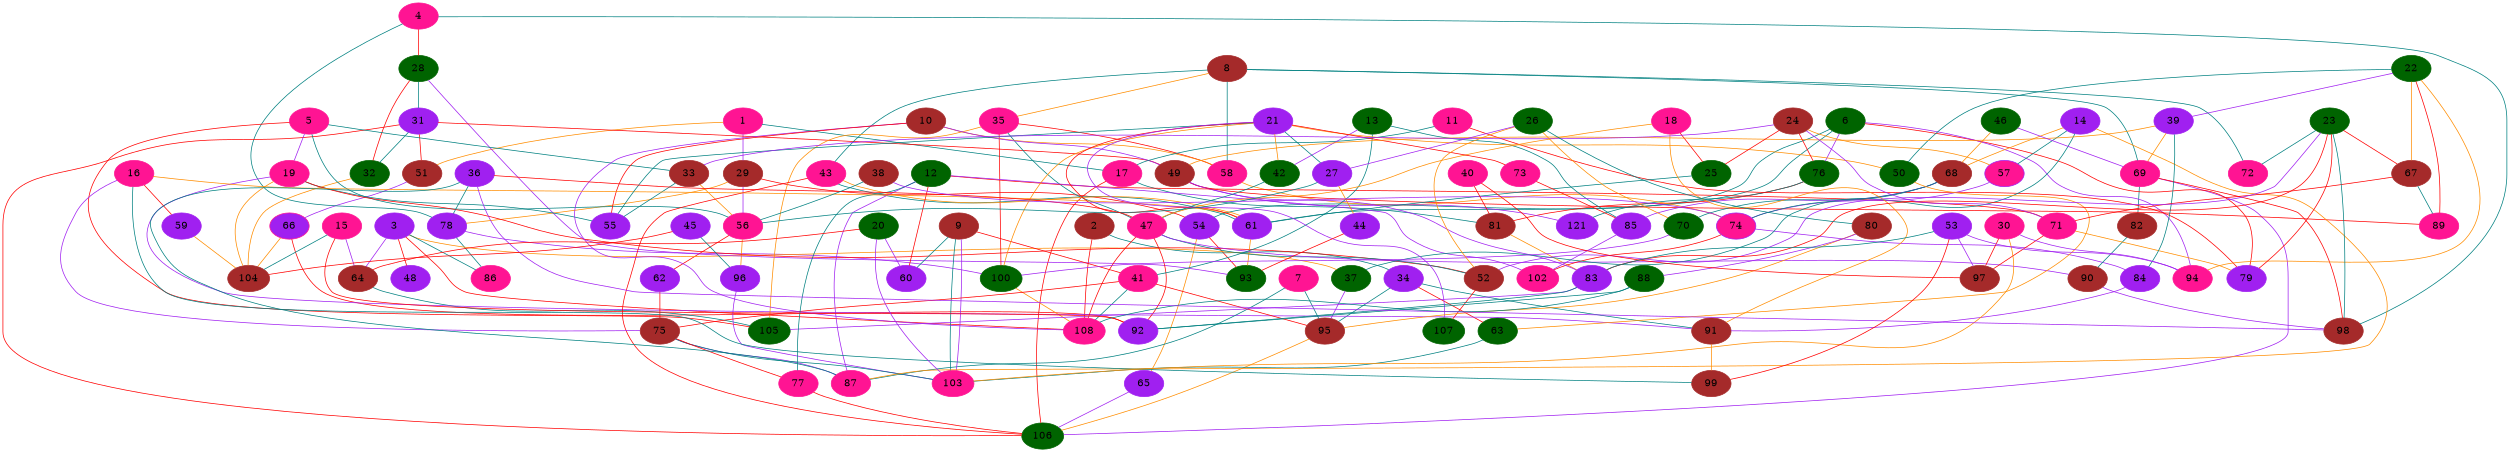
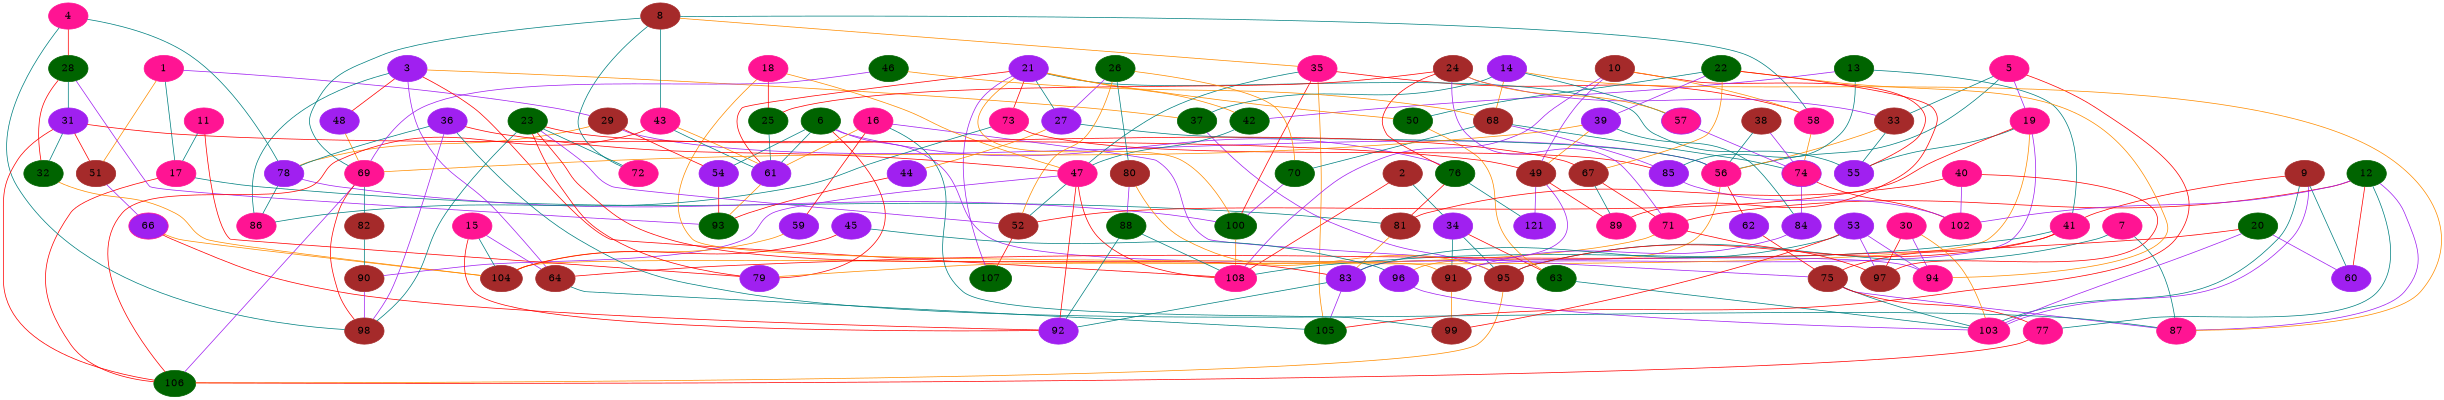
  graph {
    node [color=deeppink style=filled]
    edge [color=teal]
    1
    17
    29 [color=brown]
    51 [color=brown]
    81 [color=brown]
    106 [color=darkgreen]
    78 [color=purple]
    56
    54 [color=purple]
    66 [fillcolor=purple]
    2 [color=brown]
    34 [color=purple]
    108
    95 [color=brown]
    91 [color=brown]
    63 [color=darkgreen]
    3 [color=purple]
    37 [color=darkgreen]
    48 [color=purple]
    64 [color=brown]
    86
    69
    105 [color=darkgreen]
    28 [color=darkgreen]
    4
    98 [color=brown]
    31 [color=purple]
    32 [color=darkgreen]
    93 [color=darkgreen]
    100 [color=darkgreen]
    5
    19
    33 [color=brown]
    55 [color=purple]
    104 [color=brown]
    52 [color=brown]
    96 [color=purple]
    62 [color=purple]
    6 [color=darkgreen]
    61 [color=purple]
    76 [color=darkgreen]
    79 [color=purple]
    94
-   65 [color=purple]
    n45 [color=purple label=121]
    7
    87
    8 [color=brown]
    35
    43
    58
    72
    47
    74 [color=purple fillcolor=deeppink]
    82 [color=brown]
    9 [color=brown]
    41
    60 [color=purple]
    103
    75 [color=brown]
    10 [color=brown]
    49 [color=brown]
    89
    83 [color=purple]
    11
    12 [color=darkgreen]
    71
    77
    102
    97 [color=brown]
    13 [color=darkgreen]
    42 [color=darkgreen]
    85 [color=purple]
    14 [color=purple]
    57 [color=purple fillcolor=deeppink]
    68 [color=brown]
    70 [color=darkgreen]
    15
    92 [color=purple]
    16
    59 [color=purple]
    99 [color=brown]
    25 [color=darkgreen]
    18
    90 [color=brown]
    107 [color=darkgreen]
    20 [color=darkgreen]
    21 [color=purple]
    27 [color=purple]
    50 [color=darkgreen]
    73
    44 [color=purple]
    22 [color=darkgreen]
    39 [color=purple]
    67 [color=brown]
    84 [color=purple]
    23 [color=darkgreen]
    24 [color=brown]
    26 [color=darkgreen]
    80 [color=brown]
    88 [color=darkgreen]
    30
    36 [color=purple]
    38 [color=brown]
    40
    45 [color=purple]
    46 [color=darkgreen]
    53 [color=purple]
    1 -- 17
    1 -- 29 [color=purple]
    1 -- 51 [color=darkorange]
    17 -- 81
    17 -- 106 [color=red]
    29 -- 78 [color=darkorange]
    29 -- 56 [color=purple]
    29 -- 54 [color=red]
    51 -- 66 [color=purple]
    81 -- 83 [color=darkorange]
    78 -- 86
    78 -- 100 [color=purple]
    56 -- 96 [color=darkorange]
    56 -- 62 [color=red]
    54 -- 93 [color=red]
-   54 -- 65 [color=darkorange]
    66 -- 104 [color=darkorange]
    66 -- 92 [color=red]
    2 -- 34
    2 -- 108 [color=red]
    34 -- 95
    34 -- 91
    34 -- 63 [color=red]
    95 -- 106 [color=darkorange]
    91 -- 99 [color=darkorange]
    63 -- 103
    3 -- 108 [color=red]
    3 -- 37 [color=darkorange]
    3 -- 48 [color=red]
    3 -- 64 [color=purple]
    3 -- 86
    37 -- 95 [color=purple]
+   48 -- 69 [color=darkorange]
    64 -- 105
    69 -- 106 [color=purple]
    69 -- 98 [color=red]
    69 -- 82
    28 -- 31
    28 -- 32 [color=red]
    28 -- 93 [color=purple]
    4 -- 78
    4 -- 28 [color=red]
    4 -- 98
    31 -- 51 [color=red]
    31 -- 106 [color=red]
    31 -- 32
    31 -- 49 [color=red]
    32 -- 104 [color=darkorange]
    100 -- 108 [color=darkorange]
    5 -- 56
    5 -- 105 [color=red]
    5 -- 19 [color=purple]
    5 -- 33
    19 -- 91 [color=purple]
    19 -- 55
    19 -- 104 [color=darkorange]
    19 -- 52 [color=red]
    33 -- 56 [color=darkorange]
    33 -- 55
    52 -- 107 [color=red]
    96 -- 103 [color=purple]
    62 -- 75 [color=red]
    6 -- 54
    6 -- 61
    6 -- 76 [color=purple]
    6 -- 79 [color=red]
    6 -- 94 [color=purple]
    61 -- 93 [color=darkorange]
    76 -- 81 [color=red]
    76 -- n45
-   65 -- 106 [color=purple]
    7 -- 95
    7 -- 87
    8 -- 69
    8 -- 35 [color=darkorange]
    8 -- 43
    8 -- 58
    8 -- 72
    35 -- 105 [color=darkorange]
    35 -- 100 [color=red]
    35 -- 58 [color=red]
    35 -- 47
    43 -- 106 [color=red]
    43 -- 61
    43 -- 61 [color=darkorange]
    58 -- 74 [color=darkorange]
    47 -- 108 [color=red]
    47 -- 52
    47 -- 92 [color=red]
    47 -- 90 [color=purple]
    74 -- 102 [color=red]
    74 -- 84 [color=purple]
    82 -- 90
    9 -- 41 [color=red]
    9 -- 60
    9 -- 103
    9 -- 103 [color=purple]
    41 -- 108
    41 -- 95 [color=red]
    41 -- 75 [color=red]
    75 -- 87 [color=purple]
    75 -- 103
    75 -- 77 [color=red]
    10 -- 108 [color=purple]
    10 -- 55 [color=red]
    10 -- 58 [color=darkorange]
    10 -- 49 [color=purple]
    49 -- n45 [color=purple]
    49 -- 89 [color=red]
    49 -- 83 [color=purple]
    83 -- 105 [color=purple]
    83 -- 92
    11 -- 17
    11 -- 79 [color=red]
    12 -- 87 [color=purple]
    12 -- 60 [color=red]
    12 -- 71 [color=red]
    12 -- 77
    12 -- 102 [color=purple]
    71 -- 79 [color=darkorange]
    71 -- 97 [color=red]
    77 -- 106 [color=red]
    13 -- 41
    13 -- 42 [color=purple]
    13 -- 85
    42 -- 47
    85 -- 102 [color=purple]
    14 -- 37
    14 -- 87 [color=darkorange]
    14 -- 57
    14 -- 68 [color=darkorange]
    57 -- 74 [color=purple]
    68 -- 74
    68 -- 85 [color=purple]
    68 -- 70
    70 -- 100 [color=purple]
    15 -- 64 [color=purple]
    15 -- 104
    15 -- 92 [color=red]
    16 -- 61 [color=darkorange]
    16 -- 75 [color=purple]
    16 -- 59 [color=red]
    16 -- 99
    59 -- 104 [color=darkorange]
    25 -- 61
    18 -- 91 [color=darkorange]
    18 -- 47 [color=darkorange]
    18 -- 25 [color=red]
    90 -- 98 [color=purple]
    20 -- 64 [color=red]
    20 -- 60 [color=purple]
    20 -- 103 [color=purple]
    21 -- 100 [color=darkorange]
    21 -- 55
    21 -- 61 [color=red]
    21 -- 42 [color=darkorange]
    21 -- 107 [color=purple]
    21 -- 27
    21 -- 50 [color=darkorange]
    21 -- 73 [color=red]
    27 -- 56
    27 -- 44 [color=darkorange]
    50 -- 63 [color=darkorange]
+   73 -- 86
    73 -- 85 [color=red]
    44 -- 93 [color=red]
    22 -- 94 [color=darkorange]
    22 -- 89 [color=red]
    22 -- 50
    22 -- 39 [color=purple]
    22 -- 67 [color=darkorange]
    39 -- 69 [color=darkorange]
    39 -- 49 [color=darkorange]
    39 -- 84
    67 -- 89
    67 -- 71 [color=red]
    84 -- 91 [color=purple]
    23 -- 98
    23 -- 52 [color=purple]
    23 -- 79 [color=red]
    23 -- 72
    23 -- 83 [color=red]
    23 -- 67 [color=red]
    24 -- 33 [color=purple]
    24 -- 76 [color=red]
    24 -- 71 [color=purple]
    24 -- 57 [color=darkorange]
    24 -- 25 [color=red]
    26 -- 52 [color=darkorange]
    26 -- 70 [color=darkorange]
    26 -- 27 [color=purple]
    26 -- 80
    80 -- 95 [color=darkorange]
    80 -- 88 [color=purple]
    88 -- 108
    88 -- 92
    30 -- 94 [color=purple]
    30 -- 103 [color=darkorange]
    30 -- 97 [color=red]
    36 -- 78
    36 -- 98 [color=purple]
    36 -- 87
    36 -- 47 [color=red]
    38 -- 56
    38 -- 74 [color=purple]
    40 -- 81 [color=red]
+   40 -- 102 [color=purple]
    40 -- 97 [color=red]
    45 -- 104 [color=red]
    45 -- 96
    46 -- 69 [color=purple]
    46 -- 68 [color=darkorange]
    53 -- 94 [color=purple]
    53 -- 83
    53 -- 97 [color=purple]
    53 -- 99 [color=red]
  }
